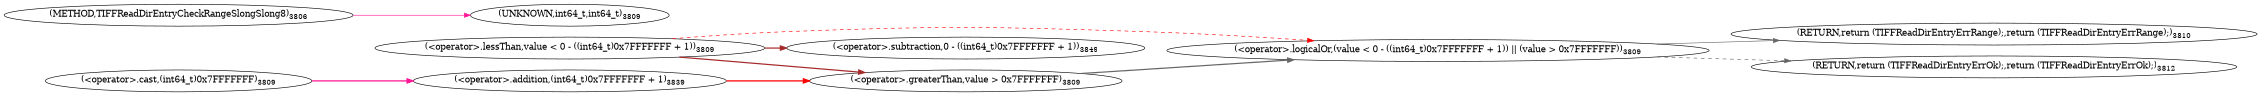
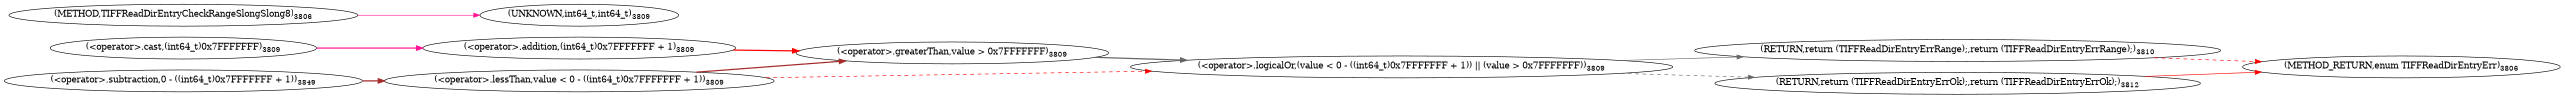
  digraph {
    rankdir=LR
    edge [color=red style=bold]
    n1 [label=<(&lt;operator&gt;.logicalOr,(value &lt; 0 - ((int64_t)0x7FFFFFFF + 1)) || (value &gt; 0x7FFFFFFF))<SUB>3809</SUB>>]
    n2 [label=<(RETURN,return (TIFFReadDirEntryErrRange);,return (TIFFReadDirEntryErrRange);)<SUB>3810</SUB>>]
    n3 [label=<(RETURN,return (TIFFReadDirEntryErrOk);,return (TIFFReadDirEntryErrOk);)<SUB>3812</SUB>>]
+   n4 [label=<(METHOD_RETURN,enum TIFFReadDirEntryErr)<SUB>3806</SUB>>]
    n5 [label=<(&lt;operator&gt;.lessThan,value &lt; 0 - ((int64_t)0x7FFFFFFF + 1))<SUB>3809</SUB>>]
    n6 [label=<(&lt;operator&gt;.greaterThan,value &gt; 0x7FFFFFFF)<SUB>3809</SUB>>]
    n7 [label=<(&lt;operator&gt;.subtraction,0 - ((int64_t)0x7FFFFFFF + 1))<SUB>3849</SUB>>]
-   n8 [label=<(&lt;operator&gt;.addition,(int64_t)0x7FFFFFFF + 1)<SUB>3839</SUB>>]
+   n8 [label=<(&lt;operator&gt;.addition,(int64_t)0x7FFFFFFF + 1)<SUB>3809</SUB>>]
    n9 [label=<(&lt;operator&gt;.cast,(int64_t)0x7FFFFFFF)<SUB>3809</SUB>>]
    n10 [label=<(UNKNOWN,int64_t,int64_t)<SUB>3809</SUB>>]
    n11 [label=<(METHOD,TIFFReadDirEntryCheckRangeSlongSlong8)<SUB>3806</SUB>>]
    n1 -> n2 [color=gray40 style=solid]
    n1 -> n3 [color=gray40 style=dashed]
+   n2 -> n4 [style=dashed]
+   n3 -> n4 [style=solid]
    n5 -> n1 [style=dashed]
    n5 -> n6 [color=brown]
    n6 -> n1 [color=gray40]
-   n5 -> n7 [color=brown]
+   n7 -> n5 [color=brown]
    n8 -> n6
    n9 -> n8 [color=deeppink]
    n11 -> n10 [color=deeppink style=solid]
  }
